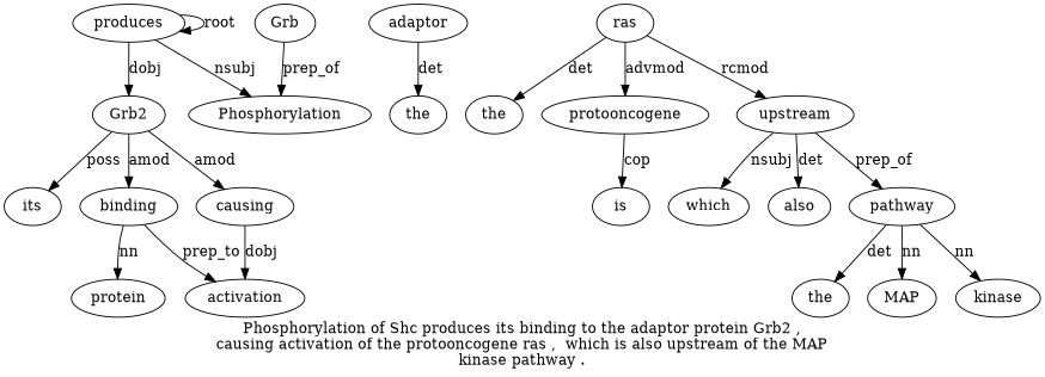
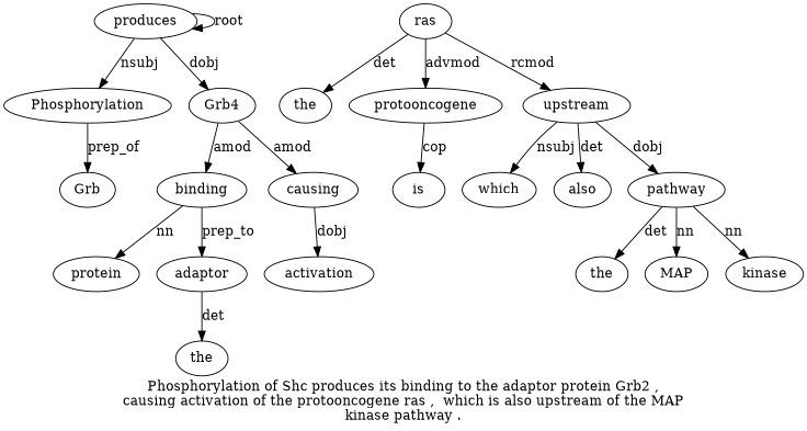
  digraph {
    fontname="DejaVu Serif"
    label="Phosphorylation of Shc produces its binding to the adaptor protein Grb2 ,\ncausing activation of the protooncogene ras ,  which is also upstream of the MAP\nkinase pathway ."
    node [fillcolor=white fontname="DejaVu Serif" style=filled]
    edge [fontname="DejaVu Serif"]
    n1 [label=produces]
    n2 [label=Phosphorylation]
-   n3 [label=Grb2]
+   n3 [label=Grb4]
    n4 [label=Grb]
-   n5 [label=its]
    n6 [label=binding]
    n7 [label=causing]
    n8 [label=protein]
    n9 [label=adaptor]
    n10 [label=activation]
    n11 [label=the]
    n12 [label=ras]
    n13 [label=the]
    n14 [label=protooncogene]
    n15 [label=upstream]
    n16 [label=is]
    n17 [label=which]
    n18 [label=also]
    n19 [label=pathway]
    n20 [label=the]
    n21 [label=MAP]
    n22 [label=kinase]
    n1 -> n1 [label=root]
    n1 -> n2 [label=nsubj]
    n1 -> n3 [label=dobj]
-   n4 -> n2 [label=prep_of]
-   n3 -> n5 [label=poss]
+   n2 -> n4 [label=prep_of]
    n3 -> n6 [label=amod]
    n3 -> n7 [label=amod]
    n6 -> n8 [label=nn]
-   n6 -> n10 [label=prep_to]
+   n6 -> n9 [label=prep_to]
    n7 -> n10 [label=dobj]
    n9 -> n11 [label=det]
    n12 -> n13 [label=det]
    n12 -> n14 [label=advmod]
    n12 -> n15 [label=rcmod]
    n14 -> n16 [label=cop]
    n15 -> n17 [label=nsubj]
    n15 -> n18 [label=det]
-   n15 -> n19 [label=prep_of]
+   n15 -> n19 [label=dobj]
    n19 -> n20 [label=det]
    n19 -> n21 [label=nn]
    n19 -> n22 [label=nn]
  }
